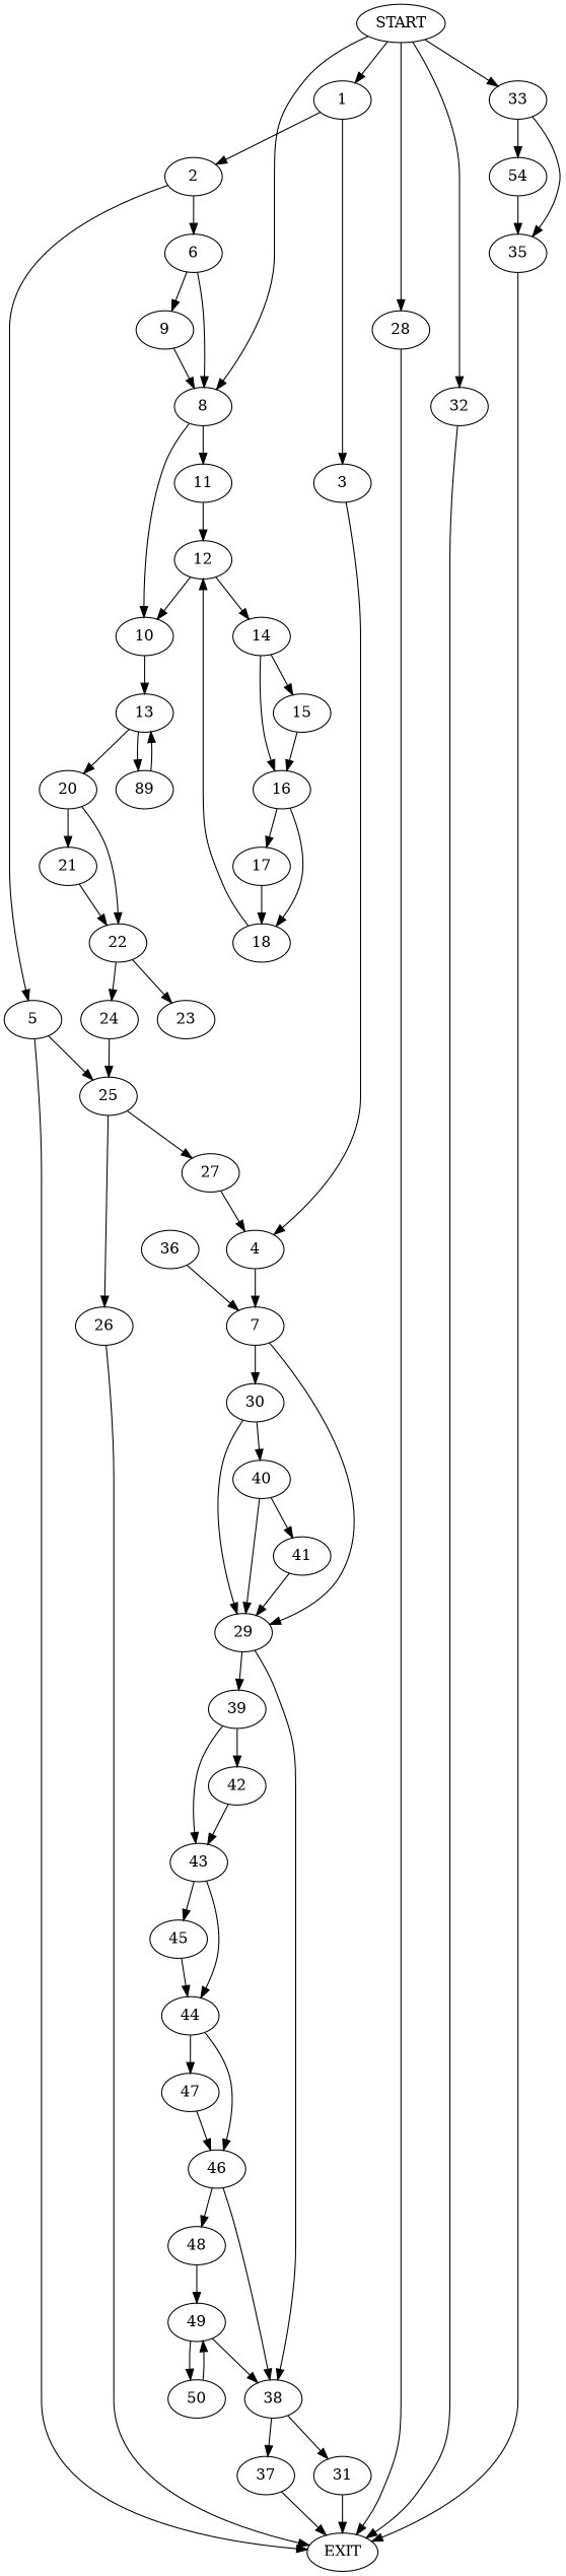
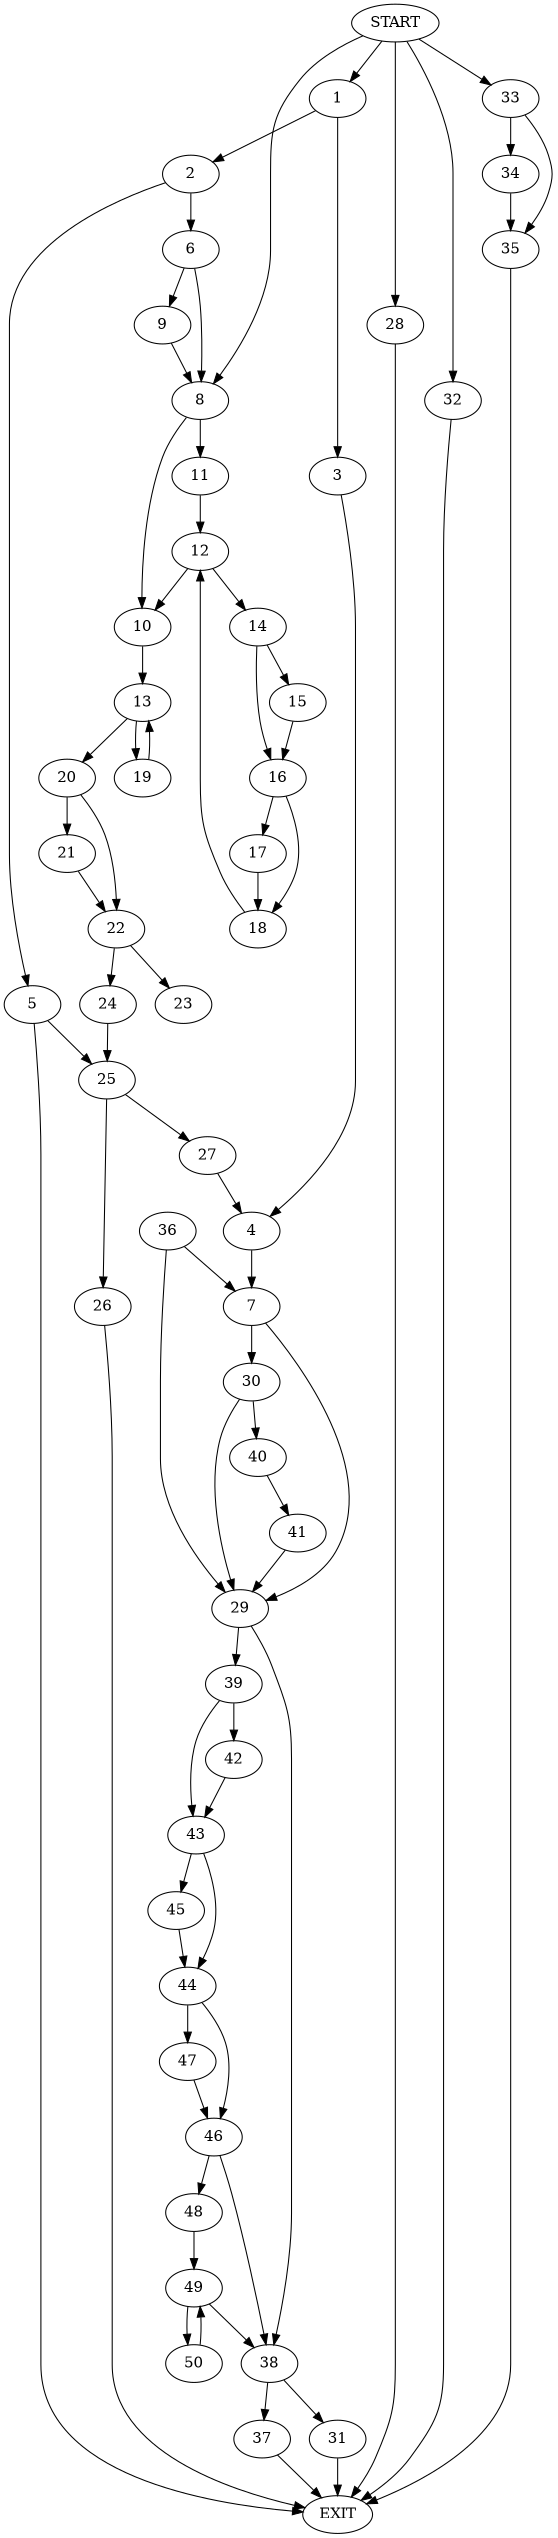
  digraph {
    n1 [label=START]
    1
    28
    32
    33
    8
    2
    3
    n9 [label=EXIT]
-   34 [label=54]
+   34
    35
    36
    7
    5
    6
    4
    25
    9
    29
    30
    10
    11
    38
    39
    40
    13
    12
-   19 [label=89]
+   19
    20
    14
    15
    16
    21
    22
    17
    18
    23
    24
    26
    27
    31
    37
    42
    43
    41
    44
    45
    46
    47
    48
    49
    50
    n1 -> 1
    n1 -> 28
    n1 -> 32
    n1 -> 33
    n1 -> 8
    1 -> 2
    1 -> 3
    28 -> n9
    32 -> n9
    33 -> 34
    33 -> 35
    8 -> 10
    8 -> 11
    2 -> 5
    2 -> 6
    3 -> 4
    34 -> 35
    35 -> n9
    36 -> 7
    7 -> 29
    7 -> 30
    5 -> n9
    5 -> 25
    6 -> 8
    6 -> 9
    4 -> 7
    25 -> 26
    25 -> 27
    9 -> 8
    29 -> 38
    29 -> 39
    30 -> 29
    30 -> 40
    10 -> 13
    11 -> 12
    38 -> 31
    38 -> 37
    39 -> 42
    39 -> 43
-   40 -> 29
+   36 -> 29
    40 -> 41
    13 -> 19
    13 -> 20
    12 -> 10
    12 -> 14
    19 -> 13
    20 -> 21
    20 -> 22
    14 -> 15
    14 -> 16
    15 -> 16
    16 -> 17
    16 -> 18
    21 -> 22
    22 -> 23
    22 -> 24
    17 -> 18
    18 -> 12
    24 -> 25
    26 -> n9
    27 -> 4
    31 -> n9
    37 -> n9
    42 -> 43
    43 -> 44
    43 -> 45
    41 -> 29
    44 -> 46
    44 -> 47
    45 -> 44
    46 -> 38
    46 -> 48
    47 -> 46
    48 -> 49
    49 -> 38
    49 -> 50
    50 -> 49
  }
